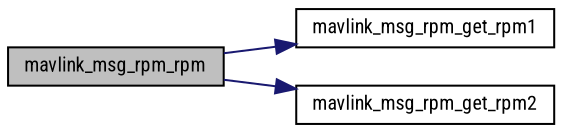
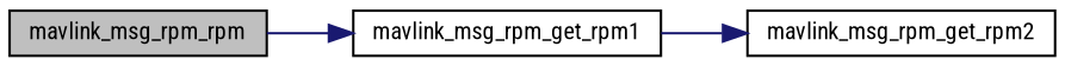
  digraph {
    fontname="Roboto Condensed"
    rankdir=LR
    node [color=black fillcolor=white fontname="Roboto Condensed" fontsize=10 shape=record style=filled]
    edge [color=midnightblue fontname="Roboto Condensed" fontsize=10 labelfontname=Helvetica labelfontsize=10 style=solid]
    n1 [fillcolor=grey75 fontcolor=black height=0.2 label=mavlink_msg_rpm_rpm width=0.4]
    n2 [height=0.2 label=mavlink_msg_rpm_get_rpm1 width=0.4]
    n3 [height=0.2 label=mavlink_msg_rpm_get_rpm2 width=0.4]
    n1 -> n2
-   n1 -> n3
+   n2 -> n3
  }
